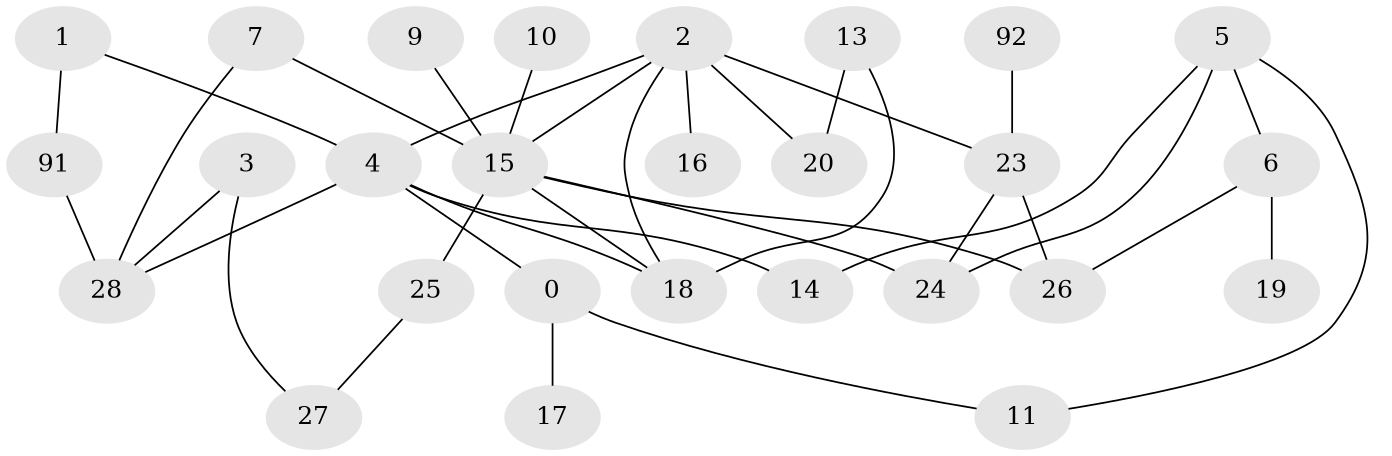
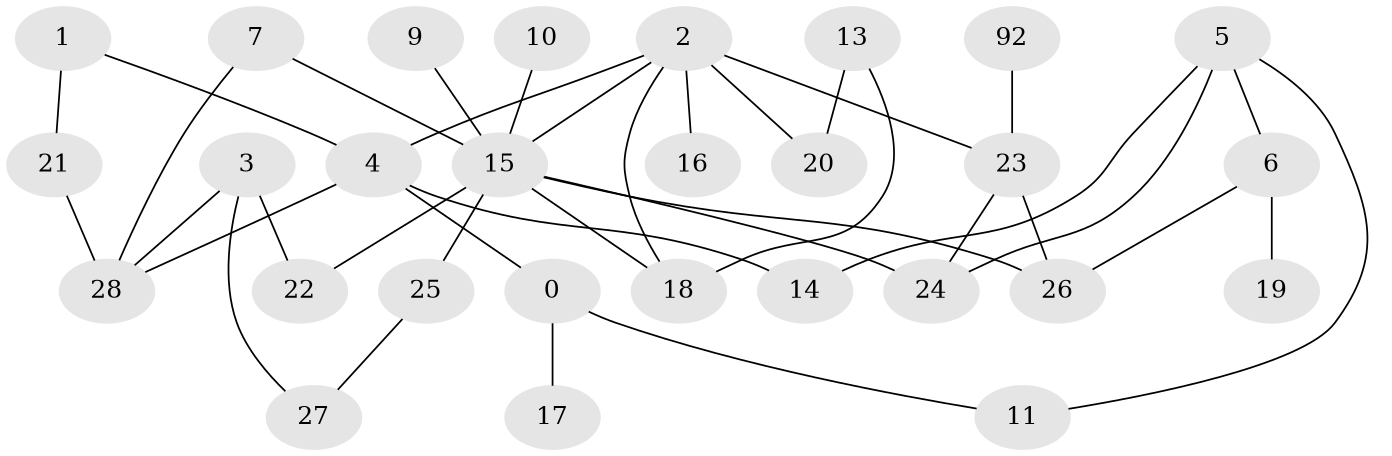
  graph {
    fontname="DejaVu Serif"
    node [color=gray90 fontname="DejaVu Serif" style=filled]
    edge [fontname="DejaVu Serif" weight=1.0]
    1
    4
-   21 [label=91]
+   21
    18
    28
    n6 [label=0]
    14
    2
    15
    16
    20
    23
+   22
    24
    26
    25
    3
    27
    11
    17
    5
    6
    19
    7
    9
    10
    n27 [label=92]
    13
    1 -- 4
    1 -- 21
-   4 -- 18
    4 -- 28
    4 -- n6
    4 -- 14
    21 -- 28
    n6 -- 11
    n6 -- 17
    2 -- 4
    2 -- 18
    2 -- 15
    2 -- 16
    2 -- 20
    2 -- 23
    15 -- 18
+   15 -- 22
    15 -- 24
    15 -- 26 [weight=2.0]
    15 -- 25
    23 -- 24
    23 -- 26 [weight=2.0]
    25 -- 27
    3 -- 28
+   3 -- 22
    3 -- 27
    5 -- 14
    5 -- 24
    5 -- 11
    5 -- 6
    6 -- 26
    6 -- 19
    7 -- 28
    7 -- 15
    9 -- 15
    10 -- 15
    n27 -- 23
    13 -- 18
    13 -- 20
  }
